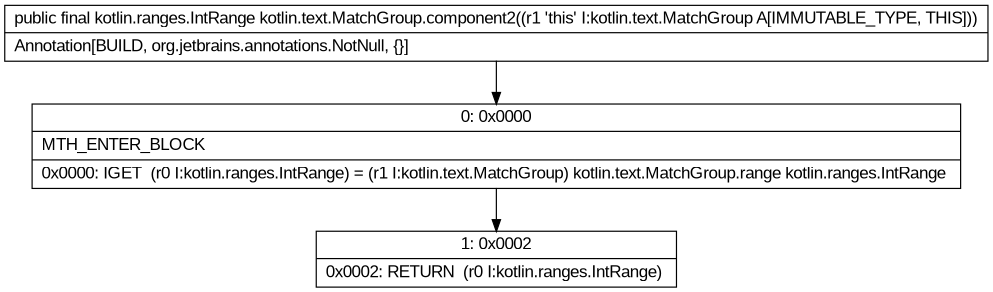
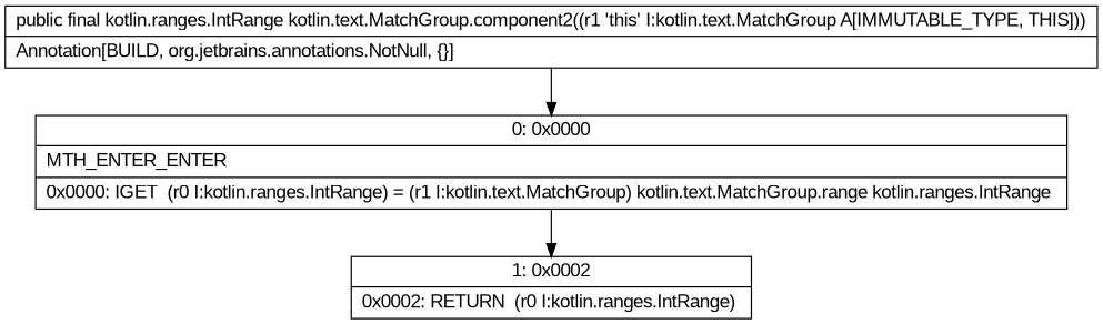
  digraph {
    fontname="Liberation Sans"
    node [shape=record fontname="Liberation Sans"]
    edge [fontname="Liberation Sans"]
-   n1 [label="{0\:\ 0x0000|MTH_ENTER_BLOCK\l|0x0000: IGET  (r0 I:kotlin.ranges.IntRange) = (r1 I:kotlin.text.MatchGroup) kotlin.text.MatchGroup.range kotlin.ranges.IntRange \l}"]
+   n1 [label="{0\:\ 0x0000|MTH_ENTER_ENTER\l|0x0000: IGET  (r0 I:kotlin.ranges.IntRange) = (r1 I:kotlin.text.MatchGroup) kotlin.text.MatchGroup.range kotlin.ranges.IntRange \l}"]
    n2 [label="{1\:\ 0x0002|0x0002: RETURN  (r0 I:kotlin.ranges.IntRange) \l}"]
    n3 [label="{public final kotlin.ranges.IntRange kotlin.text.MatchGroup.component2((r1 'this' I:kotlin.text.MatchGroup A[IMMUTABLE_TYPE, THIS]))  | Annotation[BUILD, org.jetbrains.annotations.NotNull, \{\}]\l}"]
    n1 -> n2
    n3 -> n1
  }
